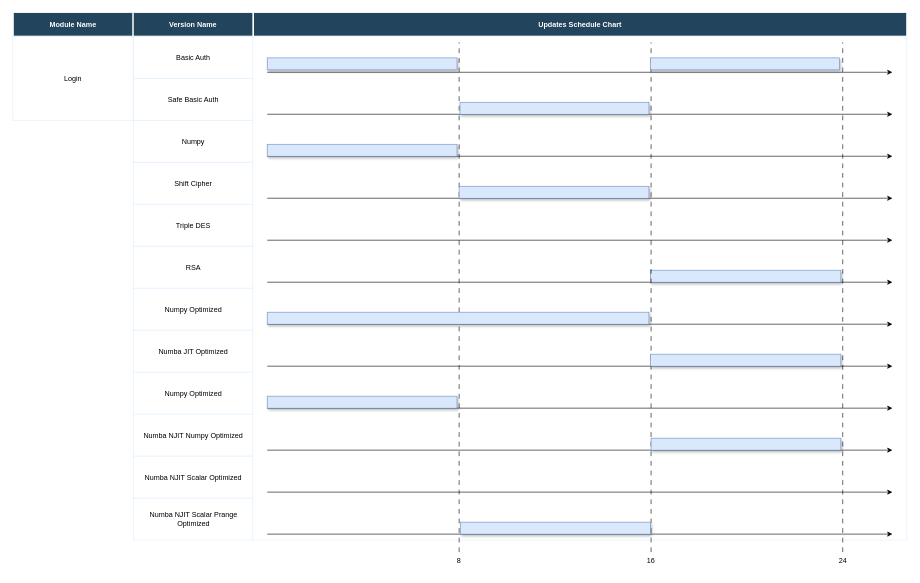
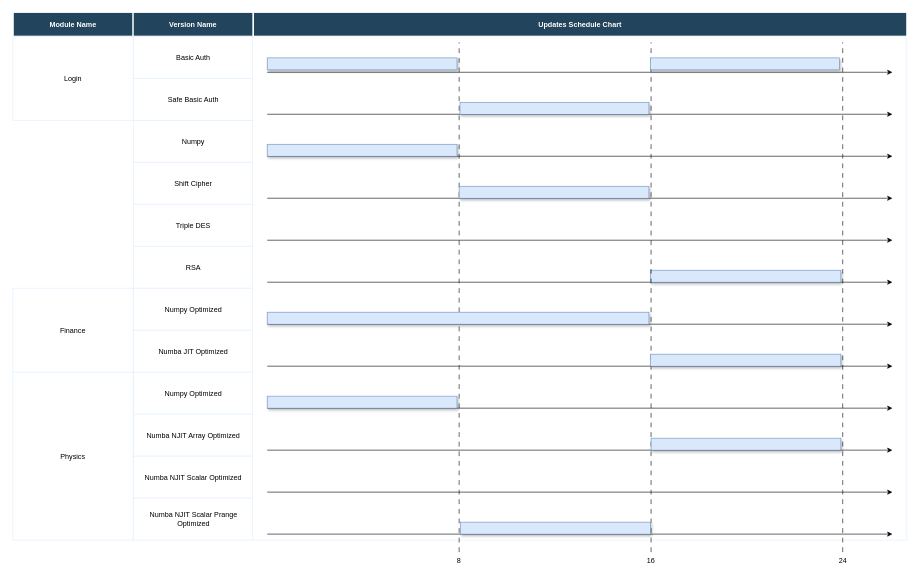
  <mxCell id="0" />
  <mxCell id="1" parent="0" />
  <mxCell id="2" value="Module Name" style="fillColor=#23445D;strokeColor=#FFFFFF;strokeWidth=2;fontColor=#FFFFFF;fontStyle=1" vertex="1" parent="1"><mxGeometry x="21" y="20" width="200" height="40" as="geometry" /></mxCell>
  <mxCell id="3" value="Version Name" style="fillColor=#23445D;strokeColor=#FFFFFF;strokeWidth=2;fontColor=#FFFFFF;fontStyle=1" vertex="1" parent="1"><mxGeometry x="221" y="20" width="200" height="40" as="geometry" /></mxCell>
  <mxCell id="4" value="Login" style="align=center;strokeColor=#DEEDFF" vertex="1" parent="1"><mxGeometry x="20.5" y="60" width="200.5" height="140" as="geometry" /></mxCell>
  <mxCell id="5" value="Basic Auth" style="align=center;strokeColor=#DEEDFF" vertex="1" parent="1"><mxGeometry x="221.5" y="60" width="200" height="70" as="geometry" /></mxCell>
  <mxCell id="6" value="Safe Basic Auth" style="align=center;strokeColor=#DEEDFF" vertex="1" parent="1"><mxGeometry x="221.5" y="130" width="200" height="70" as="geometry" /></mxCell>
  <mxCell id="7" value="Numpy" style="align=center;strokeColor=#DEEDFF" vertex="1" parent="1"><mxGeometry x="221.5" y="200" width="200" height="70" as="geometry" /></mxCell>
  <mxCell id="8" value="Shift Cipher" style="align=center;strokeColor=#DEEDFF" vertex="1" parent="1"><mxGeometry x="221.5" y="270" width="200" height="70" as="geometry" /></mxCell>
+ <mxCell id="9" value="Finance" style="align=center;strokeColor=#DEEDFF" vertex="1" parent="1"><mxGeometry x="20.5" y="480" width="200.5" height="140" as="geometry" /></mxCell>
  <mxCell id="10" value="Triple DES" style="align=center;strokeColor=#DEEDFF" vertex="1" parent="1"><mxGeometry x="221.5" y="340" width="200" height="70" as="geometry" /></mxCell>
  <mxCell id="11" value="RSA" style="align=center;strokeColor=#DEEDFF" vertex="1" parent="1"><mxGeometry x="221.5" y="410" width="200" height="70" as="geometry" /></mxCell>
  <mxCell id="12" value="Numpy Optimized" style="align=center;strokeColor=#DEEDFF" vertex="1" parent="1"><mxGeometry x="221.5" y="480" width="200" height="70" as="geometry" /></mxCell>
  <mxCell id="13" value="Numba JIT Optimized" style="align=center;strokeColor=#DEEDFF" vertex="1" parent="1"><mxGeometry x="221.5" y="550" width="200" height="70" as="geometry" /></mxCell>
  <mxCell id="14" value="Numpy Optimized" style="align=center;strokeColor=#DEEDFF" vertex="1" parent="1"><mxGeometry x="221.5" y="620" width="200" height="70" as="geometry" /></mxCell>
- <mxCell id="15" value="Numba NJIT Numpy Optimized" style="align=center;strokeColor=#DEEDFF" vertex="1" parent="1"><mxGeometry x="221.5" y="690" width="200" height="70" as="geometry" /></mxCell>
+ <mxCell id="15" value="Numba NJIT Array Optimized" style="align=center;strokeColor=#DEEDFF" vertex="1" parent="1"><mxGeometry x="221.5" y="690" width="200" height="70" as="geometry" /></mxCell>
+ <mxCell id="16" value="Physics" style="align=center;strokeColor=#DEEDFF" vertex="1" parent="1"><mxGeometry x="20.5" y="620" width="200.5" height="280" as="geometry" /></mxCell>
  <mxCell id="17" value="Numba NJIT Scalar Optimized" style="align=center;strokeColor=#DEEDFF" vertex="1" parent="1"><mxGeometry x="221.5" y="760" width="200" height="70" as="geometry" /></mxCell>
  <mxCell id="18" value="Numba NJIT Scalar Prange Optimized" style="align=center;strokeColor=#DEEDFF;textShadow=0;labelBorderColor=none;labelBackgroundColor=none;whiteSpace=wrap;" vertex="1" parent="1"><mxGeometry x="221.5" y="830" width="200" height="70" as="geometry" /></mxCell>
  <mxCell id="19" value="" style="align=center;strokeColor=#DEEDFF" vertex="1" parent="1"><mxGeometry x="420.5" y="60" width="1090.5" height="840" as="geometry" /></mxCell>
  <mxCell id="20" value="" style="edgeStyle=none;orthogonalLoop=1;jettySize=auto;html=1;rounded=0;endArrow=none;endFill=0;dashed=1;dashPattern=8 8;" edge="1" parent="1"><mxGeometry width="100" relative="1" as="geometry"><mxPoint x="764.57" y="920" as="sourcePoint" /><mxPoint x="764.57" y="70" as="targetPoint" /><Array as="points" /></mxGeometry></mxCell>
  <mxCell id="21" value="" style="edgeStyle=none;orthogonalLoop=1;jettySize=auto;html=1;rounded=0;" edge="1" parent="1"><mxGeometry width="100" relative="1" as="geometry"><mxPoint x="444.57" y="120" as="sourcePoint" /><mxPoint x="1486.923" y="120" as="targetPoint" /><Array as="points" /></mxGeometry></mxCell>
  <mxCell id="22" value="" style="align=left;strokeColor=#6c8ebf;html=1;fillColor=#dae8fc;shadow=1;" vertex="1" parent="1"><mxGeometry x="444.57" y="96" width="316.43" height="20" as="geometry" /></mxCell>
  <mxCell id="23" value="" style="edgeStyle=none;orthogonalLoop=1;jettySize=auto;html=1;rounded=0;" edge="1" parent="1"><mxGeometry width="100" relative="1" as="geometry"><mxPoint x="444.57" y="190" as="sourcePoint" /><mxPoint x="1486.923" y="190" as="targetPoint" /><Array as="points" /></mxGeometry></mxCell>
  <mxCell id="24" value="" style="align=left;strokeColor=#6c8ebf;html=1;fillColor=#dae8fc;shadow=1;" vertex="1" parent="1"><mxGeometry x="766" y="170" width="315" height="20" as="geometry" /></mxCell>
  <mxCell id="25" value="" style="edgeStyle=none;orthogonalLoop=1;jettySize=auto;html=1;rounded=0;" edge="1" parent="1"><mxGeometry width="100" relative="1" as="geometry"><mxPoint x="444.57" y="260" as="sourcePoint" /><mxPoint x="1486.923" y="260" as="targetPoint" /><Array as="points" /></mxGeometry></mxCell>
  <mxCell id="26" value="" style="edgeStyle=none;orthogonalLoop=1;jettySize=auto;html=1;rounded=0;" edge="1" parent="1"><mxGeometry width="100" relative="1" as="geometry"><mxPoint x="444.57" y="330" as="sourcePoint" /><mxPoint x="1486.923" y="330" as="targetPoint" /><Array as="points" /></mxGeometry></mxCell>
  <mxCell id="27" value="" style="edgeStyle=none;orthogonalLoop=1;jettySize=auto;html=1;rounded=0;" edge="1" parent="1"><mxGeometry width="100" relative="1" as="geometry"><mxPoint x="444.57" y="400" as="sourcePoint" /><mxPoint x="1486.923" y="400" as="targetPoint" /><Array as="points" /></mxGeometry></mxCell>
  <mxCell id="28" value="" style="align=left;strokeColor=#6c8ebf;html=1;fillColor=#dae8fc;shadow=1;" vertex="1" parent="1"><mxGeometry x="764.57" y="310" width="316.43" height="20" as="geometry" /></mxCell>
  <mxCell id="29" value="" style="edgeStyle=none;orthogonalLoop=1;jettySize=auto;html=1;rounded=0;" edge="1" parent="1"><mxGeometry width="100" relative="1" as="geometry"><mxPoint x="444.57" y="470" as="sourcePoint" /><mxPoint x="1486.923" y="470" as="targetPoint" /><Array as="points" /></mxGeometry></mxCell>
  <mxCell id="30" value="" style="align=left;strokeColor=#6c8ebf;html=1;fillColor=#dae8fc;shadow=1;" vertex="1" parent="1"><mxGeometry x="1083.5" y="450" width="317.5" height="20" as="geometry" /></mxCell>
  <mxCell id="31" value="" style="edgeStyle=none;orthogonalLoop=1;jettySize=auto;html=1;rounded=0;" edge="1" parent="1"><mxGeometry width="100" relative="1" as="geometry"><mxPoint x="444.57" y="540" as="sourcePoint" /><mxPoint x="1486.923" y="540" as="targetPoint" /><Array as="points" /></mxGeometry></mxCell>
  <mxCell id="32" value="" style="edgeStyle=none;orthogonalLoop=1;jettySize=auto;html=1;rounded=0;" edge="1" parent="1"><mxGeometry width="100" relative="1" as="geometry"><mxPoint x="444.57" y="610" as="sourcePoint" /><mxPoint x="1486.923" y="610" as="targetPoint" /><Array as="points" /></mxGeometry></mxCell>
  <mxCell id="33" value="" style="edgeStyle=none;orthogonalLoop=1;jettySize=auto;html=1;rounded=0;" edge="1" parent="1"><mxGeometry width="100" relative="1" as="geometry"><mxPoint x="444.57" y="680" as="sourcePoint" /><mxPoint x="1486.923" y="680" as="targetPoint" /><Array as="points" /></mxGeometry></mxCell>
  <mxCell id="34" value="" style="align=left;strokeColor=#6c8ebf;html=1;fillColor=#dae8fc;shadow=1;" vertex="1" parent="1"><mxGeometry x="444.57" y="240" width="316.43" height="20" as="geometry" /></mxCell>
  <mxCell id="35" value="" style="edgeStyle=none;orthogonalLoop=1;jettySize=auto;html=1;rounded=0;" edge="1" parent="1"><mxGeometry width="100" relative="1" as="geometry"><mxPoint x="444.57" y="750" as="sourcePoint" /><mxPoint x="1486.923" y="750" as="targetPoint" /><Array as="points" /></mxGeometry></mxCell>
  <mxCell id="36" value="" style="align=left;strokeColor=#6c8ebf;html=1;fillColor=#dae8fc;shadow=1;" vertex="1" parent="1"><mxGeometry x="444.57" y="520" width="636.43" height="20" as="geometry" /></mxCell>
  <mxCell id="37" value="" style="edgeStyle=none;orthogonalLoop=1;jettySize=auto;html=1;rounded=0;" edge="1" parent="1"><mxGeometry width="100" relative="1" as="geometry"><mxPoint x="444.57" y="820" as="sourcePoint" /><mxPoint x="1486.923" y="820" as="targetPoint" /><Array as="points" /></mxGeometry></mxCell>
  <mxCell id="38" value="" style="edgeStyle=none;orthogonalLoop=1;jettySize=auto;html=1;rounded=0;" edge="1" parent="1"><mxGeometry width="100" relative="1" as="geometry"><mxPoint x="444.57" y="890" as="sourcePoint" /><mxPoint x="1486.923" y="890" as="targetPoint" /><Array as="points" /></mxGeometry></mxCell>
  <mxCell id="39" value="" style="align=left;strokeColor=#6c8ebf;html=1;fillColor=#dae8fc;shadow=1;" vertex="1" parent="1"><mxGeometry x="444.57" y="660" width="316.43" height="20" as="geometry" /></mxCell>
  <mxCell id="40" value="" style="edgeStyle=none;orthogonalLoop=1;jettySize=auto;html=1;rounded=0;endArrow=none;endFill=0;dashed=1;dashPattern=8 8;" edge="1" parent="1"><mxGeometry width="100" relative="1" as="geometry"><mxPoint x="1084.57" y="920" as="sourcePoint" /><mxPoint x="1084.57" y="70" as="targetPoint" /><Array as="points" /></mxGeometry></mxCell>
  <mxCell id="41" value="" style="edgeStyle=none;orthogonalLoop=1;jettySize=auto;html=1;rounded=0;endArrow=none;endFill=0;dashed=1;dashPattern=8 8;" edge="1" parent="1"><mxGeometry width="100" relative="1" as="geometry"><mxPoint x="1404.07" y="920" as="sourcePoint" /><mxPoint x="1404.07" y="70" as="targetPoint" /><Array as="points" /></mxGeometry></mxCell>
  <mxCell id="42" value="Updates Schedule Chart" style="fillColor=#23445D;strokeColor=#FFFFFF;strokeWidth=2;fontColor=#FFFFFF;fontStyle=1" vertex="1" parent="1"><mxGeometry x="421.5" y="20" width="1089.5" height="40" as="geometry" /></mxCell>
  <mxCell id="43" value="8" style="text;html=1;align=center;verticalAlign=middle;resizable=0;points=[];autosize=1;strokeColor=none;fillColor=none;" vertex="1" parent="1"><mxGeometry x="749" y="920" width="30" height="30" as="geometry" /></mxCell>
  <mxCell id="44" value="16" style="text;html=1;align=center;verticalAlign=middle;resizable=0;points=[];autosize=1;strokeColor=none;fillColor=none;" vertex="1" parent="1"><mxGeometry x="1064" y="920" width="40" height="30" as="geometry" /></mxCell>
  <mxCell id="45" value="24" style="text;html=1;align=center;verticalAlign=middle;resizable=0;points=[];autosize=1;strokeColor=none;fillColor=none;" vertex="1" parent="1"><mxGeometry x="1384" y="920" width="40" height="30" as="geometry" /></mxCell>
  <mxCell id="46" value="" style="align=left;strokeColor=#6c8ebf;html=1;fillColor=#dae8fc;shadow=1;" vertex="1" parent="1"><mxGeometry x="1083.5" y="590" width="317.5" height="20" as="geometry" /></mxCell>
  <mxCell id="47" value="" style="align=left;strokeColor=#6c8ebf;html=1;fillColor=#dae8fc;shadow=1;" vertex="1" parent="1"><mxGeometry x="1083.5" y="96" width="315" height="20" as="geometry" /></mxCell>
  <mxCell id="48" value="" style="align=left;strokeColor=#6c8ebf;html=1;fillColor=#dae8fc;shadow=1;" vertex="1" parent="1"><mxGeometry x="767.07" y="870" width="316.43" height="20" as="geometry" /></mxCell>
  <mxCell id="49" value="" style="align=left;strokeColor=#6c8ebf;html=1;fillColor=#dae8fc;shadow=1;" vertex="1" parent="1"><mxGeometry x="1084.57" y="730" width="316.43" height="20" as="geometry" /></mxCell>
